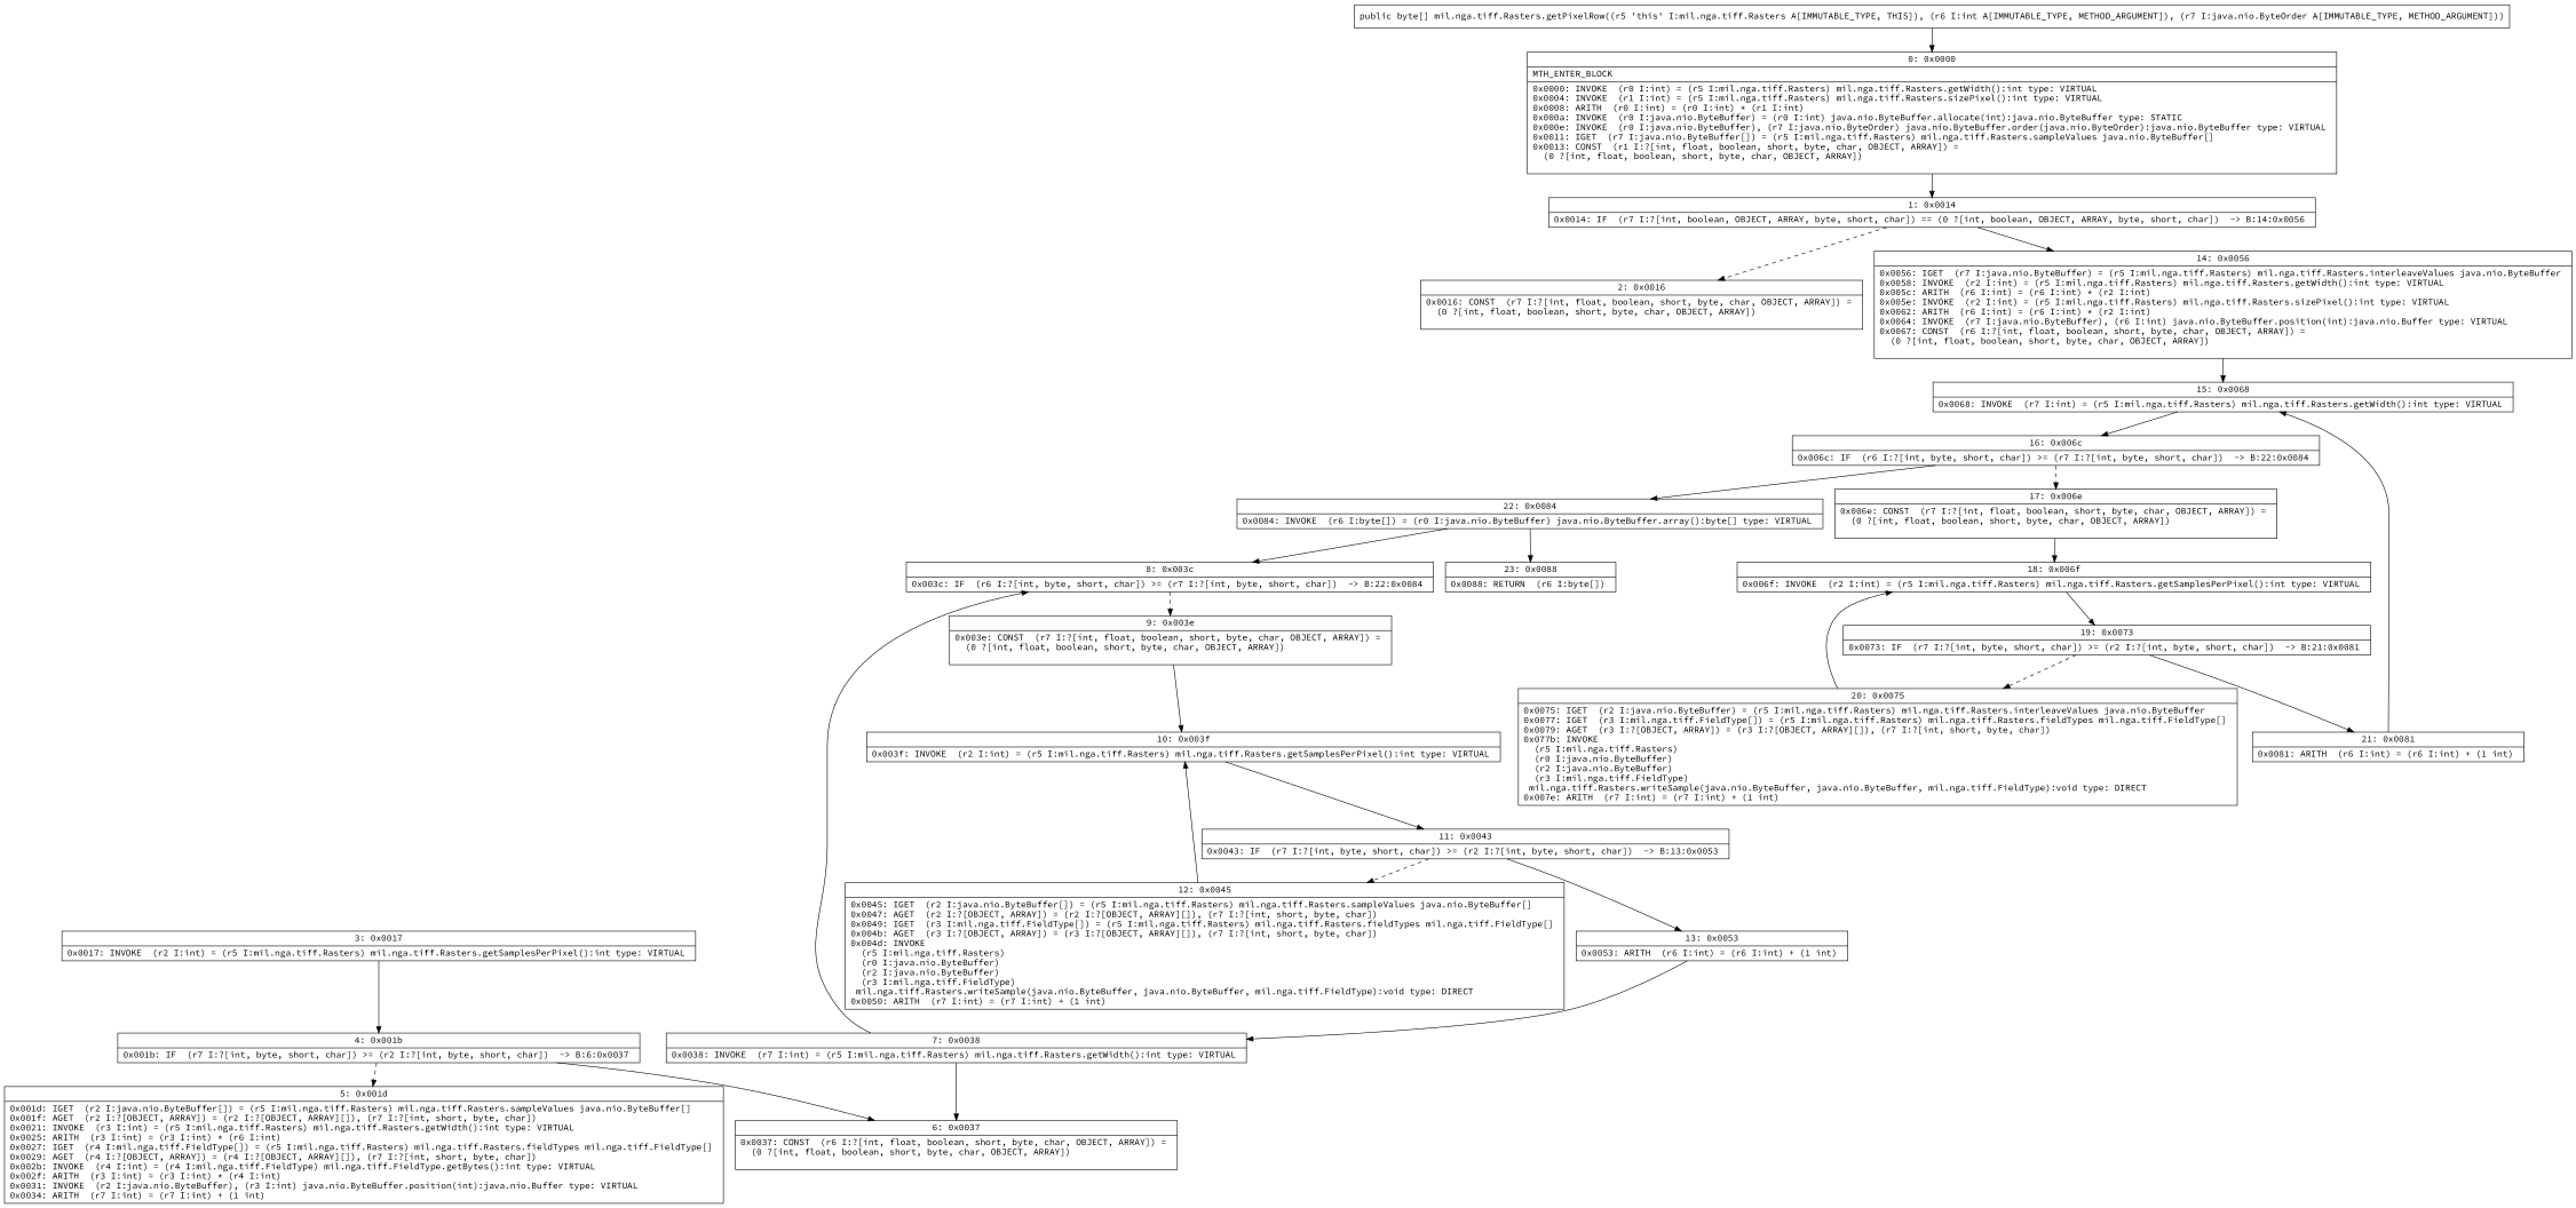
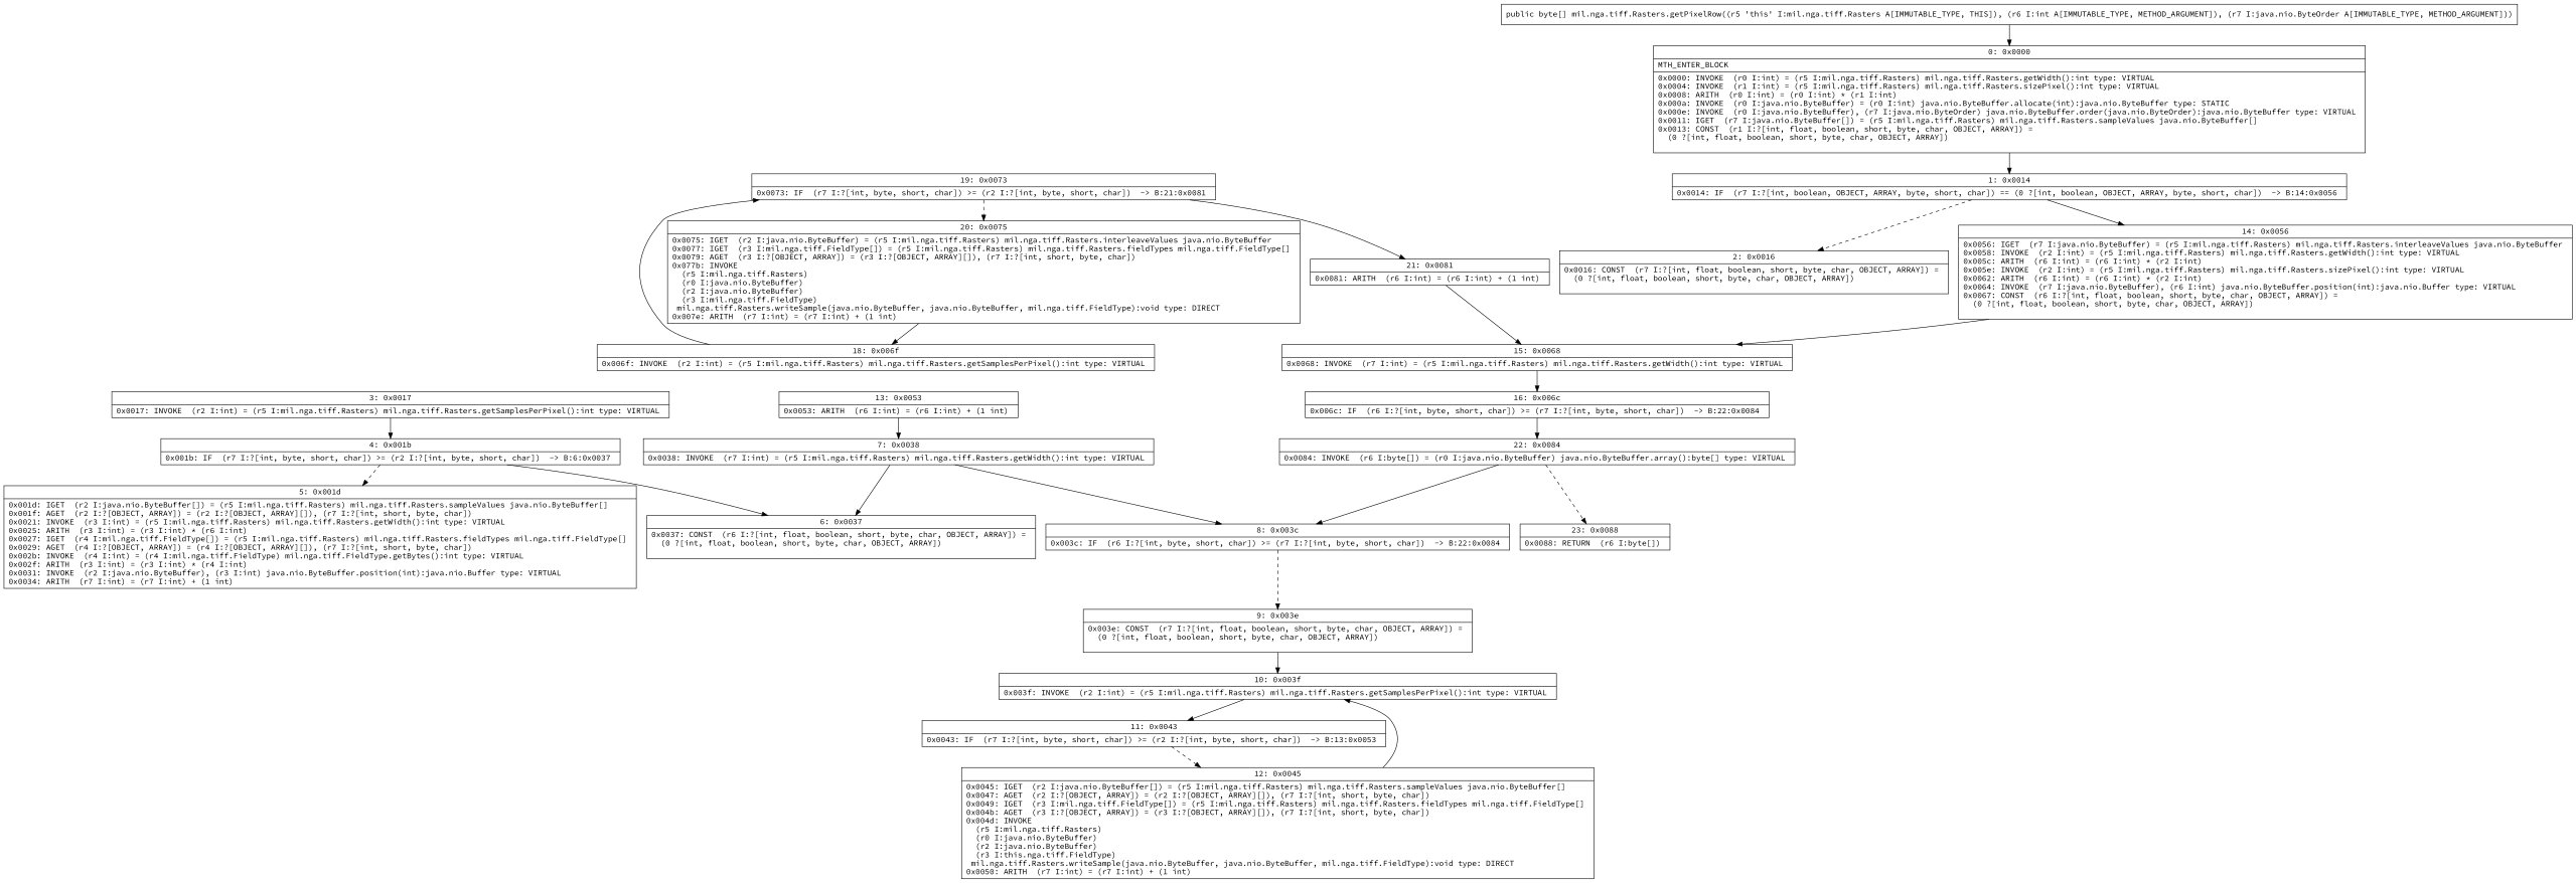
  digraph {
    fontname="Source Code Pro"
    node [fontname="Source Code Pro" shape=record]
    edge [fontname="Source Code Pro"]
    n1 [label="{0\:\ 0x0000|MTH_ENTER_BLOCK\l|0x0000: INVOKE  (r0 I:int) = (r5 I:mil.nga.tiff.Rasters) mil.nga.tiff.Rasters.getWidth():int type: VIRTUAL \l0x0004: INVOKE  (r1 I:int) = (r5 I:mil.nga.tiff.Rasters) mil.nga.tiff.Rasters.sizePixel():int type: VIRTUAL \l0x0008: ARITH  (r0 I:int) = (r0 I:int) * (r1 I:int) \l0x000a: INVOKE  (r0 I:java.nio.ByteBuffer) = (r0 I:int) java.nio.ByteBuffer.allocate(int):java.nio.ByteBuffer type: STATIC \l0x000e: INVOKE  (r0 I:java.nio.ByteBuffer), (r7 I:java.nio.ByteOrder) java.nio.ByteBuffer.order(java.nio.ByteOrder):java.nio.ByteBuffer type: VIRTUAL \l0x0011: IGET  (r7 I:java.nio.ByteBuffer[]) = (r5 I:mil.nga.tiff.Rasters) mil.nga.tiff.Rasters.sampleValues java.nio.ByteBuffer[] \l0x0013: CONST  (r1 I:?[int, float, boolean, short, byte, char, OBJECT, ARRAY]) = \l  (0 ?[int, float, boolean, short, byte, char, OBJECT, ARRAY])\l \l}"]
    n2 [label="{1\:\ 0x0014|0x0014: IF  (r7 I:?[int, boolean, OBJECT, ARRAY, byte, short, char]) == (0 ?[int, boolean, OBJECT, ARRAY, byte, short, char])  \-\> B:14:0x0056 \l}"]
    n3 [label="{2\:\ 0x0016|0x0016: CONST  (r7 I:?[int, float, boolean, short, byte, char, OBJECT, ARRAY]) = \l  (0 ?[int, float, boolean, short, byte, char, OBJECT, ARRAY])\l \l}"]
    n4 [label="{14\:\ 0x0056|0x0056: IGET  (r7 I:java.nio.ByteBuffer) = (r5 I:mil.nga.tiff.Rasters) mil.nga.tiff.Rasters.interleaveValues java.nio.ByteBuffer \l0x0058: INVOKE  (r2 I:int) = (r5 I:mil.nga.tiff.Rasters) mil.nga.tiff.Rasters.getWidth():int type: VIRTUAL \l0x005c: ARITH  (r6 I:int) = (r6 I:int) * (r2 I:int) \l0x005e: INVOKE  (r2 I:int) = (r5 I:mil.nga.tiff.Rasters) mil.nga.tiff.Rasters.sizePixel():int type: VIRTUAL \l0x0062: ARITH  (r6 I:int) = (r6 I:int) * (r2 I:int) \l0x0064: INVOKE  (r7 I:java.nio.ByteBuffer), (r6 I:int) java.nio.ByteBuffer.position(int):java.nio.Buffer type: VIRTUAL \l0x0067: CONST  (r6 I:?[int, float, boolean, short, byte, char, OBJECT, ARRAY]) = \l  (0 ?[int, float, boolean, short, byte, char, OBJECT, ARRAY])\l \l}"]
    n5 [label="{15\:\ 0x0068|0x0068: INVOKE  (r7 I:int) = (r5 I:mil.nga.tiff.Rasters) mil.nga.tiff.Rasters.getWidth():int type: VIRTUAL \l}"]
    n6 [label="{3\:\ 0x0017|0x0017: INVOKE  (r2 I:int) = (r5 I:mil.nga.tiff.Rasters) mil.nga.tiff.Rasters.getSamplesPerPixel():int type: VIRTUAL \l}"]
    n7 [label="{4\:\ 0x001b|0x001b: IF  (r7 I:?[int, byte, short, char]) \>= (r2 I:?[int, byte, short, char])  \-\> B:6:0x0037 \l}"]
    n8 [label="{5\:\ 0x001d|0x001d: IGET  (r2 I:java.nio.ByteBuffer[]) = (r5 I:mil.nga.tiff.Rasters) mil.nga.tiff.Rasters.sampleValues java.nio.ByteBuffer[] \l0x001f: AGET  (r2 I:?[OBJECT, ARRAY]) = (r2 I:?[OBJECT, ARRAY][]), (r7 I:?[int, short, byte, char]) \l0x0021: INVOKE  (r3 I:int) = (r5 I:mil.nga.tiff.Rasters) mil.nga.tiff.Rasters.getWidth():int type: VIRTUAL \l0x0025: ARITH  (r3 I:int) = (r3 I:int) * (r6 I:int) \l0x0027: IGET  (r4 I:mil.nga.tiff.FieldType[]) = (r5 I:mil.nga.tiff.Rasters) mil.nga.tiff.Rasters.fieldTypes mil.nga.tiff.FieldType[] \l0x0029: AGET  (r4 I:?[OBJECT, ARRAY]) = (r4 I:?[OBJECT, ARRAY][]), (r7 I:?[int, short, byte, char]) \l0x002b: INVOKE  (r4 I:int) = (r4 I:mil.nga.tiff.FieldType) mil.nga.tiff.FieldType.getBytes():int type: VIRTUAL \l0x002f: ARITH  (r3 I:int) = (r3 I:int) * (r4 I:int) \l0x0031: INVOKE  (r2 I:java.nio.ByteBuffer), (r3 I:int) java.nio.ByteBuffer.position(int):java.nio.Buffer type: VIRTUAL \l0x0034: ARITH  (r7 I:int) = (r7 I:int) + (1 int) \l}"]
    n9 [label="{6\:\ 0x0037|0x0037: CONST  (r6 I:?[int, float, boolean, short, byte, char, OBJECT, ARRAY]) = \l  (0 ?[int, float, boolean, short, byte, char, OBJECT, ARRAY])\l \l}"]
    n10 [label="{7\:\ 0x0038|0x0038: INVOKE  (r7 I:int) = (r5 I:mil.nga.tiff.Rasters) mil.nga.tiff.Rasters.getWidth():int type: VIRTUAL \l}"]
    n11 [label="{8\:\ 0x003c|0x003c: IF  (r6 I:?[int, byte, short, char]) \>= (r7 I:?[int, byte, short, char])  \-\> B:22:0x0084 \l}"]
    n12 [label="{9\:\ 0x003e|0x003e: CONST  (r7 I:?[int, float, boolean, short, byte, char, OBJECT, ARRAY]) = \l  (0 ?[int, float, boolean, short, byte, char, OBJECT, ARRAY])\l \l}"]
    n13 [label="{10\:\ 0x003f|0x003f: INVOKE  (r2 I:int) = (r5 I:mil.nga.tiff.Rasters) mil.nga.tiff.Rasters.getSamplesPerPixel():int type: VIRTUAL \l}"]
    n14 [label="{22\:\ 0x0084|0x0084: INVOKE  (r6 I:byte[]) = (r0 I:java.nio.ByteBuffer) java.nio.ByteBuffer.array():byte[] type: VIRTUAL \l}"]
    n15 [label="{23\:\ 0x0088|0x0088: RETURN  (r6 I:byte[]) \l}"]
    n16 [label="{11\:\ 0x0043|0x0043: IF  (r7 I:?[int, byte, short, char]) \>= (r2 I:?[int, byte, short, char])  \-\> B:13:0x0053 \l}"]
-   n17 [label="{12\:\ 0x0045|0x0045: IGET  (r2 I:java.nio.ByteBuffer[]) = (r5 I:mil.nga.tiff.Rasters) mil.nga.tiff.Rasters.sampleValues java.nio.ByteBuffer[] \l0x0047: AGET  (r2 I:?[OBJECT, ARRAY]) = (r2 I:?[OBJECT, ARRAY][]), (r7 I:?[int, short, byte, char]) \l0x0049: IGET  (r3 I:mil.nga.tiff.FieldType[]) = (r5 I:mil.nga.tiff.Rasters) mil.nga.tiff.Rasters.fieldTypes mil.nga.tiff.FieldType[] \l0x004b: AGET  (r3 I:?[OBJECT, ARRAY]) = (r3 I:?[OBJECT, ARRAY][]), (r7 I:?[int, short, byte, char]) \l0x004d: INVOKE  \l  (r5 I:mil.nga.tiff.Rasters)\l  (r0 I:java.nio.ByteBuffer)\l  (r2 I:java.nio.ByteBuffer)\l  (r3 I:mil.nga.tiff.FieldType)\l mil.nga.tiff.Rasters.writeSample(java.nio.ByteBuffer, java.nio.ByteBuffer, mil.nga.tiff.FieldType):void type: DIRECT \l0x0050: ARITH  (r7 I:int) = (r7 I:int) + (1 int) \l}"]
+   n17 [label="{12\:\ 0x0045|0x0045: IGET  (r2 I:java.nio.ByteBuffer[]) = (r5 I:mil.nga.tiff.Rasters) mil.nga.tiff.Rasters.sampleValues java.nio.ByteBuffer[] \l0x0047: AGET  (r2 I:?[OBJECT, ARRAY]) = (r2 I:?[OBJECT, ARRAY][]), (r7 I:?[int, short, byte, char]) \l0x0049: IGET  (r3 I:mil.nga.tiff.FieldType[]) = (r5 I:mil.nga.tiff.Rasters) mil.nga.tiff.Rasters.fieldTypes mil.nga.tiff.FieldType[] \l0x004b: AGET  (r3 I:?[OBJECT, ARRAY]) = (r3 I:?[OBJECT, ARRAY][]), (r7 I:?[int, short, byte, char]) \l0x004d: INVOKE  \l  (r5 I:mil.nga.tiff.Rasters)\l  (r0 I:java.nio.ByteBuffer)\l  (r2 I:java.nio.ByteBuffer)\l  (r3 I:this.nga.tiff.FieldType)\l mil.nga.tiff.Rasters.writeSample(java.nio.ByteBuffer, java.nio.ByteBuffer, mil.nga.tiff.FieldType):void type: DIRECT \l0x0050: ARITH  (r7 I:int) = (r7 I:int) + (1 int) \l}"]
    n18 [label="{13\:\ 0x0053|0x0053: ARITH  (r6 I:int) = (r6 I:int) + (1 int) \l}"]
    n19 [label="{16\:\ 0x006c|0x006c: IF  (r6 I:?[int, byte, short, char]) \>= (r7 I:?[int, byte, short, char])  \-\> B:22:0x0084 \l}"]
-   n20 [label="{17\:\ 0x006e|0x006e: CONST  (r7 I:?[int, float, boolean, short, byte, char, OBJECT, ARRAY]) = \l  (0 ?[int, float, boolean, short, byte, char, OBJECT, ARRAY])\l \l}"]
    n21 [label="{18\:\ 0x006f|0x006f: INVOKE  (r2 I:int) = (r5 I:mil.nga.tiff.Rasters) mil.nga.tiff.Rasters.getSamplesPerPixel():int type: VIRTUAL \l}"]
    n22 [label="{19\:\ 0x0073|0x0073: IF  (r7 I:?[int, byte, short, char]) \>= (r2 I:?[int, byte, short, char])  \-\> B:21:0x0081 \l}"]
    n23 [label="{20\:\ 0x0075|0x0075: IGET  (r2 I:java.nio.ByteBuffer) = (r5 I:mil.nga.tiff.Rasters) mil.nga.tiff.Rasters.interleaveValues java.nio.ByteBuffer \l0x0077: IGET  (r3 I:mil.nga.tiff.FieldType[]) = (r5 I:mil.nga.tiff.Rasters) mil.nga.tiff.Rasters.fieldTypes mil.nga.tiff.FieldType[] \l0x0079: AGET  (r3 I:?[OBJECT, ARRAY]) = (r3 I:?[OBJECT, ARRAY][]), (r7 I:?[int, short, byte, char]) \l0x077b: INVOKE  \l  (r5 I:mil.nga.tiff.Rasters)\l  (r0 I:java.nio.ByteBuffer)\l  (r2 I:java.nio.ByteBuffer)\l  (r3 I:mil.nga.tiff.FieldType)\l mil.nga.tiff.Rasters.writeSample(java.nio.ByteBuffer, java.nio.ByteBuffer, mil.nga.tiff.FieldType):void type: DIRECT \l0x007e: ARITH  (r7 I:int) = (r7 I:int) + (1 int) \l}"]
    n24 [label="{21\:\ 0x0081|0x0081: ARITH  (r6 I:int) = (r6 I:int) + (1 int) \l}"]
    n25 [label="{public byte[] mil.nga.tiff.Rasters.getPixelRow((r5 'this' I:mil.nga.tiff.Rasters A[IMMUTABLE_TYPE, THIS]), (r6 I:int A[IMMUTABLE_TYPE, METHOD_ARGUMENT]), (r7 I:java.nio.ByteOrder A[IMMUTABLE_TYPE, METHOD_ARGUMENT])) }"]
    n1 -> n2
    n2 -> n3 [style=dashed]
    n2 -> n4
    n4 -> n5
    n5 -> n19
    n6 -> n7
    n7 -> n8 [style=dashed]
    n7 -> n9
    n10 -> n9
    n10 -> n11
    n11 -> n12 [style=dashed]
    n12 -> n13
    n13 -> n16
    n14 -> n11
-   n14 -> n15
+   n14 -> n15 [style=dashed]
    n16 -> n17 [style=dashed]
-   n16 -> n18
    n17 -> n13
    n18 -> n10
    n19 -> n14
-   n19 -> n20 [style=dashed]
-   n20 -> n21
    n21 -> n22
    n22 -> n23 [style=dashed]
    n22 -> n24
    n23 -> n21
    n24 -> n5
    n25 -> n1
  }
